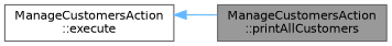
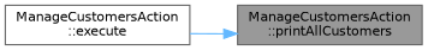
  digraph {
    rankdir=RL
    node [fontname=Helvetica fontsize=10 shape=box style=filled]
    n1 [color=gray40 fillcolor=grey60 fontcolor=black height=0.2 label="ManageCustomersAction\l::printAllCustomers" width=0.4]
    n2 [color=grey40 fillcolor=white height=0.2 label="ManageCustomersAction\l::execute" width=0.4]
-   n2 -> n1 [color=steelblue1 dir=back fontname=Helvetica fontsize=10 labelfontname=Helvetica labelfontsize=10 style=solid]
+   n1 -> n2 [color=steelblue1 dir=back fontname=Helvetica fontsize=10 labelfontname=Helvetica labelfontsize=10 style=solid]
  }
